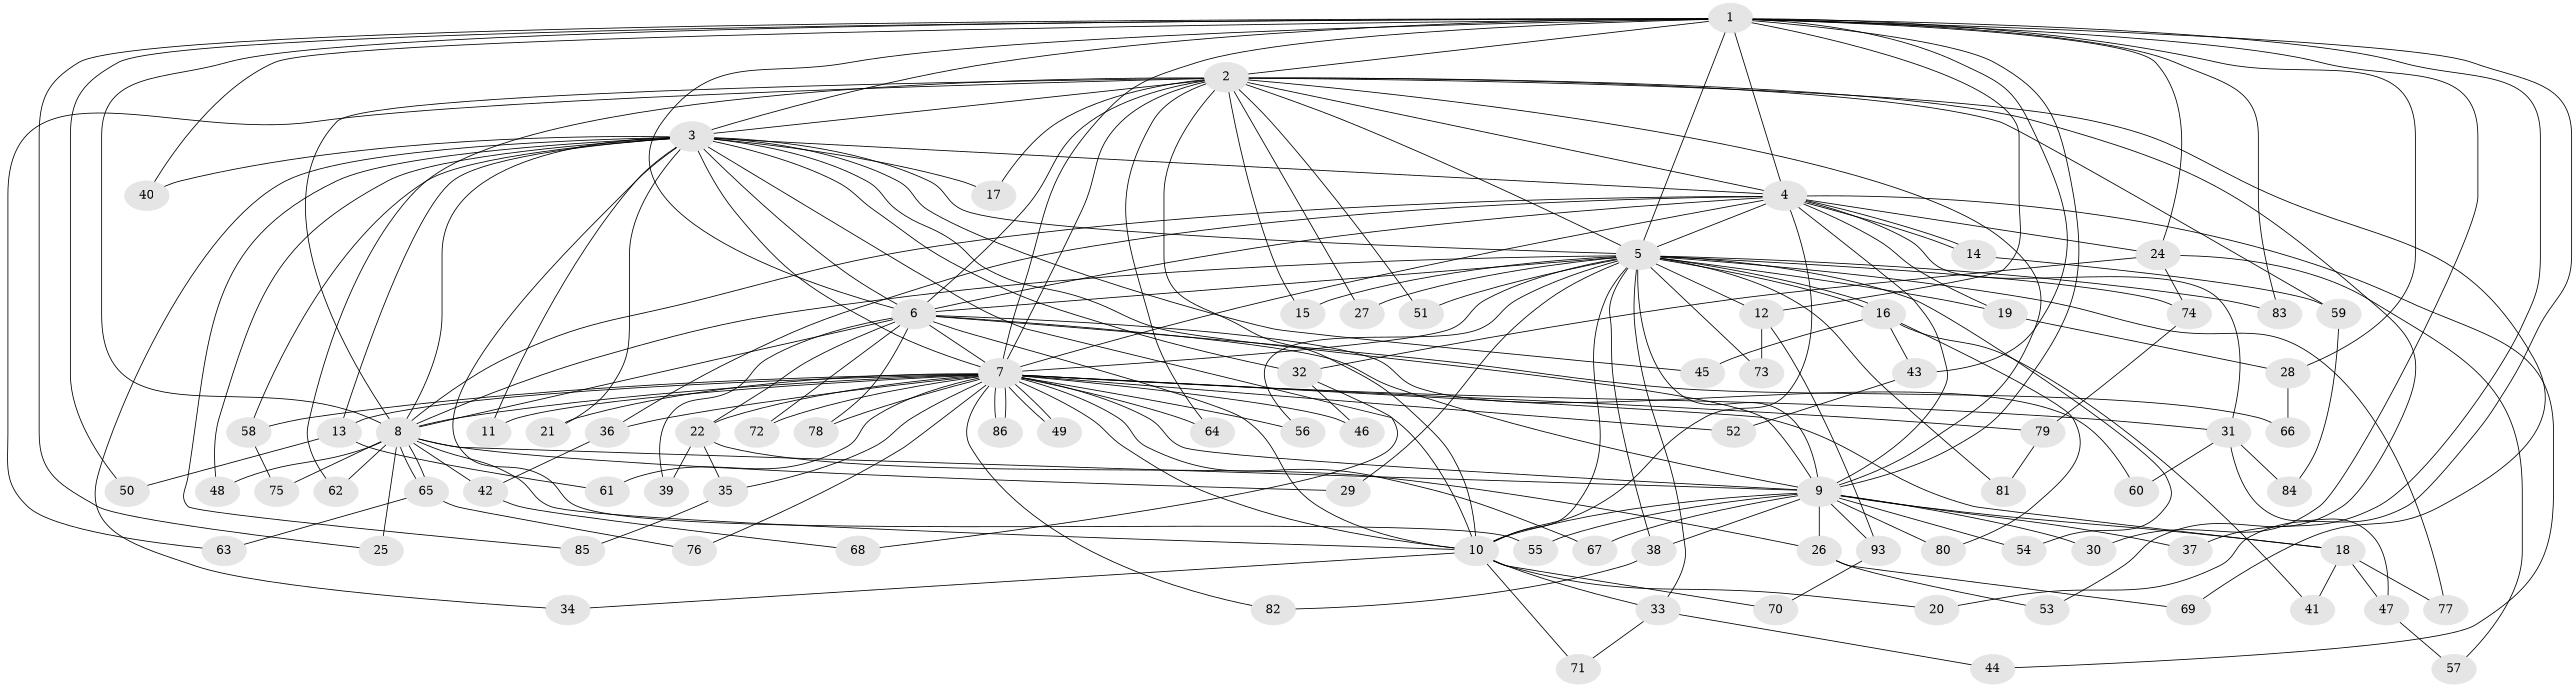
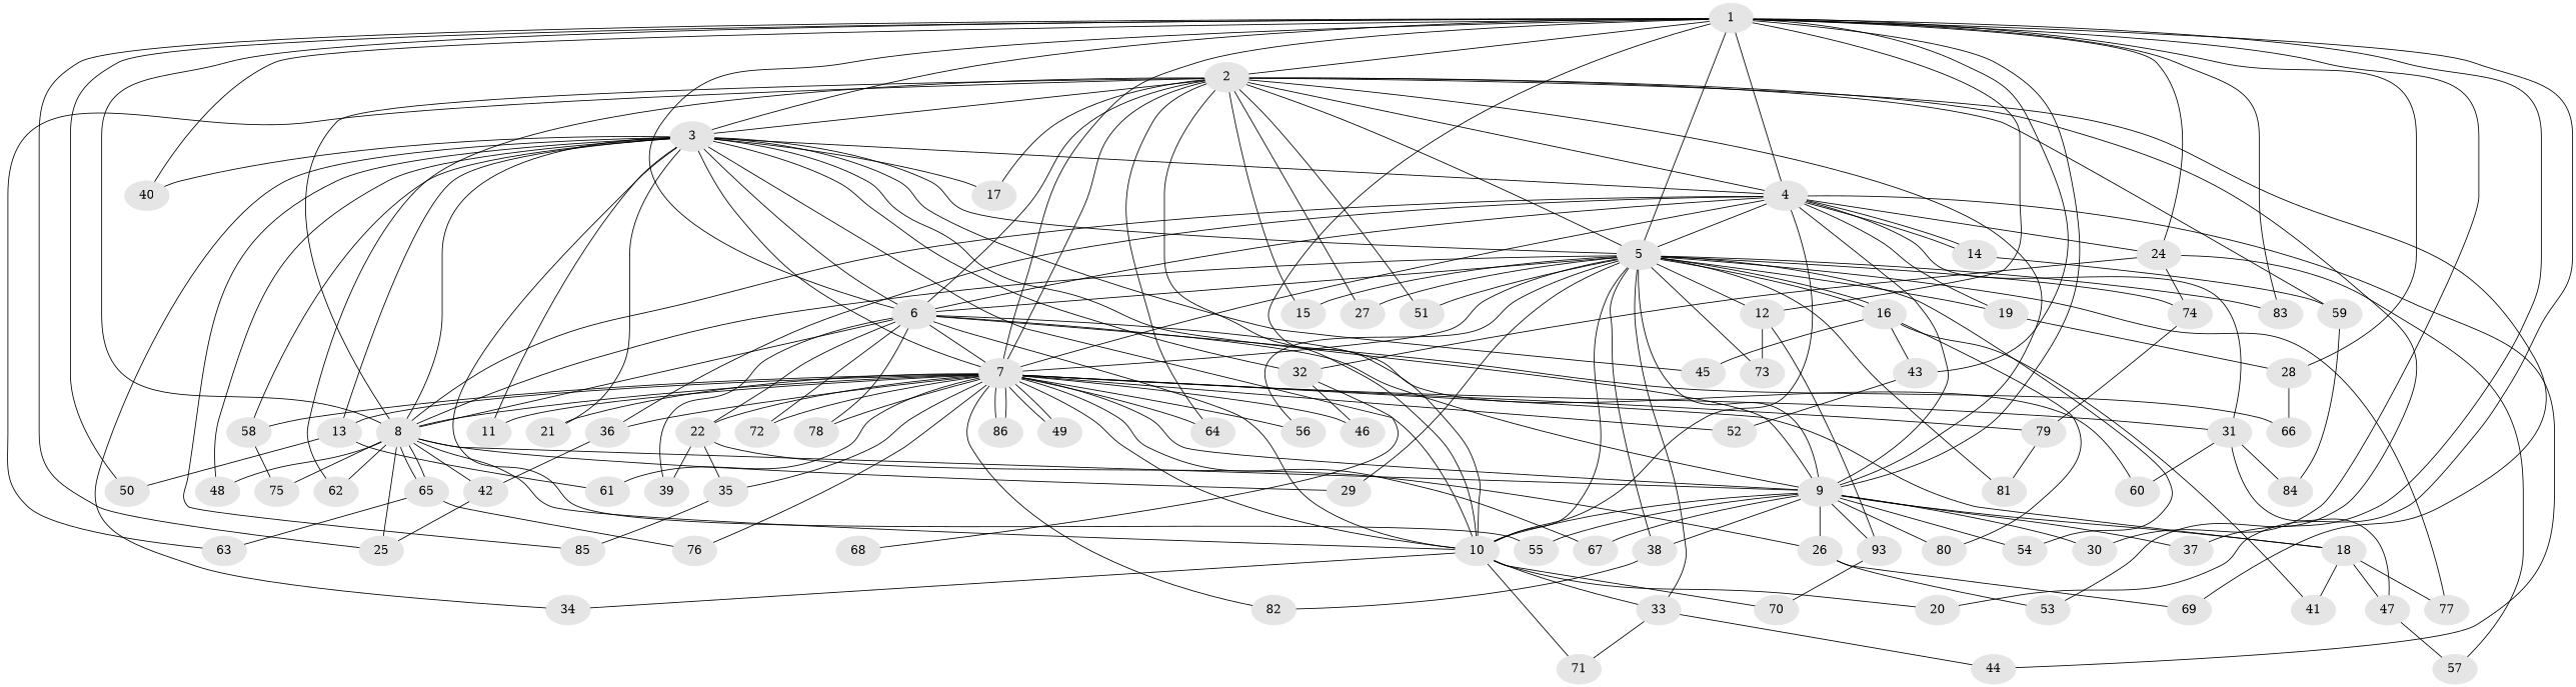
  graph {
    node [color=gray90 style=filled]
    1
    2
    3
    4
    5
    6
    7
    8
    9
    10
    12
    20
    24
    25
    28
    30
    37
    40
    43
    50
    83
    15
    17
    27
    51
    53
    59
    62
    63
    64
    69
    11
    13
    21
    32
    34
    45
    48
    55
    58
    85
    14
    19
    31
    36
    44
    16
    29
    33
    38
    54
    56
    73
    74
    77
    81
    22
    39
    60
    66
    72
    78
    18
    35
    46
    49
    52
    61
    67
    76
    79
    82
    86
    42
    65
    75
    n77 [label=93]
    26
    80
    70
    71
    57
    84
    68
    47
    41
    1 -- 2
    1 -- 3
    1 -- 4
    1 -- 5
    1 -- 6
    1 -- 7
    1 -- 8
    1 -- 9
+   1 -- 10
    1 -- 12
    1 -- 20
    1 -- 24
    1 -- 25
    1 -- 28
    1 -- 30
    1 -- 37
    1 -- 40
    1 -- 43
    1 -- 50
    1 -- 83
    2 -- 3
    2 -- 4
    2 -- 5
    2 -- 6
    2 -- 7
    2 -- 8
    2 -- 9
    2 -- 10
    2 -- 15
    2 -- 17
    2 -- 27
    2 -- 51
    2 -- 53
    2 -- 59
    2 -- 62
    2 -- 63
    2 -- 64
    2 -- 69
    3 -- 4
    3 -- 5
    3 -- 6
    3 -- 7
    3 -- 8
    3 -- 9
    3 -- 10
    3 -- 40
    3 -- 17
    3 -- 11
    3 -- 13
    3 -- 21
    3 -- 32
    3 -- 34
    3 -- 45
    3 -- 48
    3 -- 55
    3 -- 58
    3 -- 85
    4 -- 5
    4 -- 6
    4 -- 7
    4 -- 8
    4 -- 9
    4 -- 10
    4 -- 24
    4 -- 14
    4 -- 14
    4 -- 19
    4 -- 31
    4 -- 36
    4 -- 44
    5 -- 6
    5 -- 7
    5 -- 8
    5 -- 9
    5 -- 10
    5 -- 12
    5 -- 83
    5 -- 15
    5 -- 27
    5 -- 51
    5 -- 19
    5 -- 16
    5 -- 16
    5 -- 29
    5 -- 33
    5 -- 38
    5 -- 54
    5 -- 56
    5 -- 73
    5 -- 74
    5 -- 77
    5 -- 81
    6 -- 7
    6 -- 8
    6 -- 9
    6 -- 10
    6 -- 22
    6 -- 39
    6 -- 60
    6 -- 66
    6 -- 72
    6 -- 78
    7 -- 8
    7 -- 9
    7 -- 10
    7 -- 64
    7 -- 11
    7 -- 13
    7 -- 21
    7 -- 58
    7 -- 31
    7 -- 36
    7 -- 56
    7 -- 22
    7 -- 72
    7 -- 78
    7 -- 18
    7 -- 35
    7 -- 46
    7 -- 49
    7 -- 49
    7 -- 52
    7 -- 61
    7 -- 67
    7 -- 76
    7 -- 79
    7 -- 82
    7 -- 86
    7 -- 86
    8 -- 9
    8 -- 10
    8 -- 25
    8 -- 62
    8 -- 48
    8 -- 29
    8 -- 42
    8 -- 65
    8 -- 65
    8 -- 75
    9 -- 10
    9 -- 30
    9 -- 37
    9 -- 55
    9 -- 38
    9 -- 54
    9 -- 18
    9 -- 67
    9 -- n77
    9 -- 26
    9 -- 80
    10 -- 20
    10 -- 34
    10 -- 33
    10 -- 70
    10 -- 71
    12 -- 73
    12 -- n77
    24 -- 32
    24 -- 74
    24 -- 57
    28 -- 66
    43 -- 52
    59 -- 84
    13 -- 50
    13 -- 61
    32 -- 46
    32 -- 68
    58 -- 75
    14 -- 59
    19 -- 28
    31 -- 60
    31 -- 84
    31 -- 47
    36 -- 42
    16 -- 43
    16 -- 45
    16 -- 80
    16 -- 41
    33 -- 44
    33 -- 71
    38 -- 82
    74 -- 79
    22 -- 39
    22 -- 35
    22 -- 26
    18 -- 77
    18 -- 47
    18 -- 41
    35 -- 85
    79 -- 81
-   42 -- 68
+   42 -- 25
    65 -- 63
    65 -- 76
    n77 -- 70
    26 -- 53
    26 -- 69
    47 -- 57
  }
